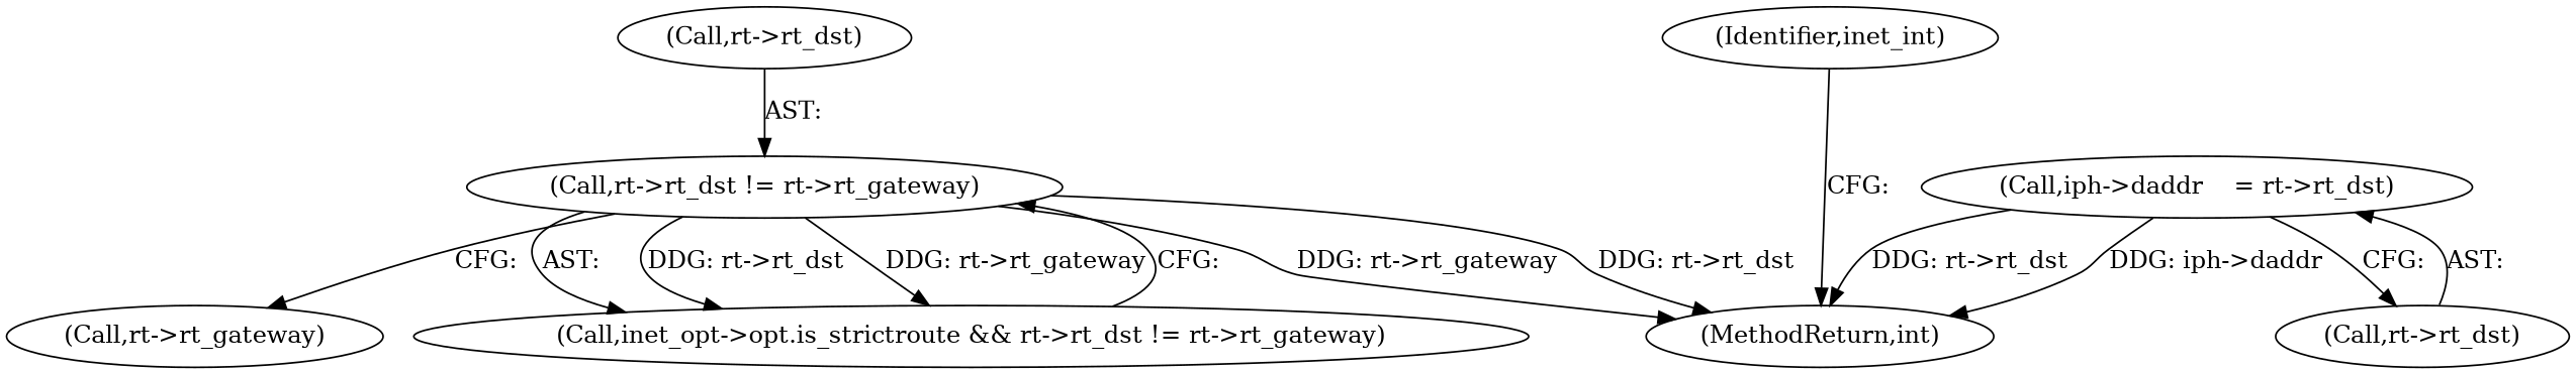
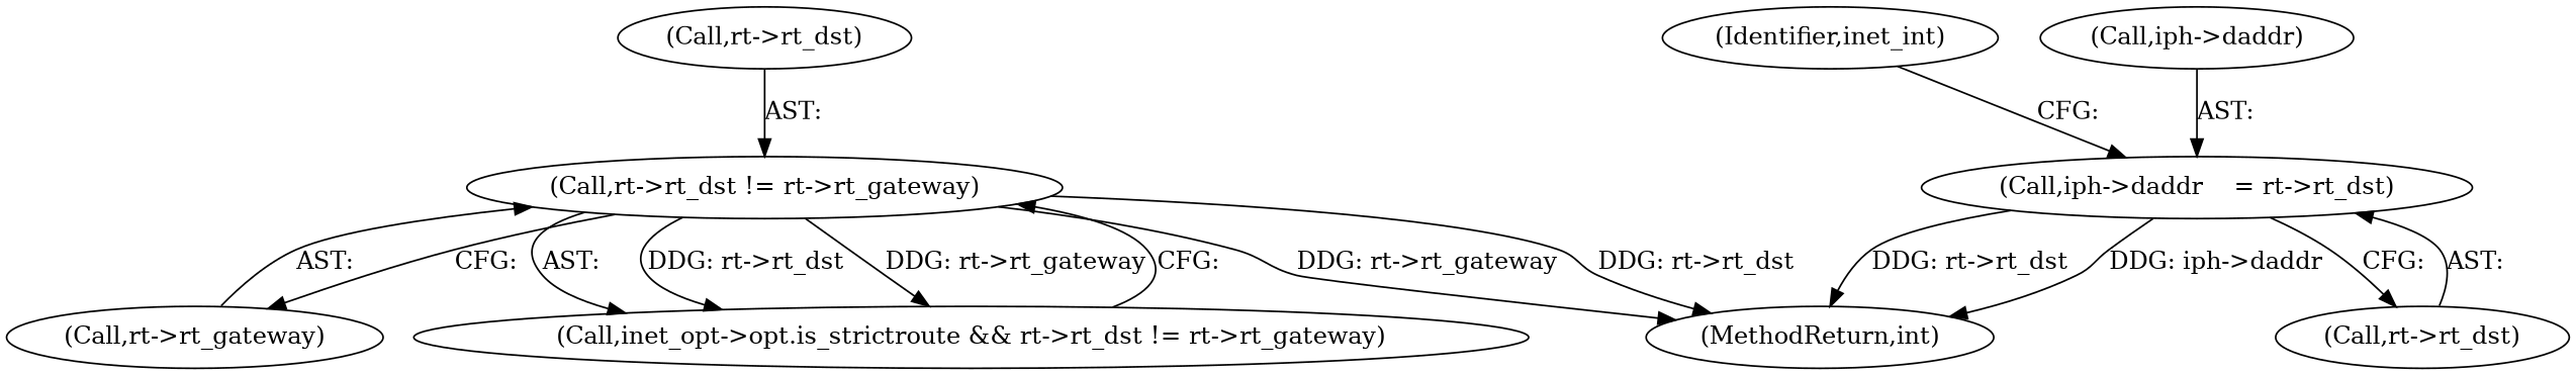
  digraph {
    n1 [label="(Call,iph->daddr    = rt->rt_dst)"]
    n2 [label="(Call,rt->rt_dst)"]
    n3 [label="(MethodReturn,int)"]
    n4 [label="(Call,rt->rt_dst != rt->rt_gateway)"]
    n5 [label="(Call,inet_opt->opt.is_strictroute && rt->rt_dst != rt->rt_gateway)"]
    n6 [label="(Call,rt->rt_gateway)"]
    n7 [label="(Call,rt->rt_dst)"]
+   n8 [label="(Call,iph->daddr)"]
    n9 [label="(Identifier,inet_int)"]
    n1 -> n2 [label="CFG: "]
    n1 -> n3 [label="DDG: iph->daddr"]
    n1 -> n3 [label="DDG: rt->rt_dst"]
    n2 -> n1 [label="AST: "]
    n4 -> n3 [label="DDG: rt->rt_gateway"]
    n4 -> n3 [label="DDG: rt->rt_dst"]
    n4 -> n5 [label="AST: "]
    n4 -> n5 [label="DDG: rt->rt_dst"]
    n4 -> n5 [label="DDG: rt->rt_gateway"]
    n4 -> n6 [label="CFG: "]
    n5 -> n4 [label="CFG: "]
+   n6 -> n4 [label="AST: "]
    n7 -> n4 [label="AST: "]
-   n9 -> n3 [label="CFG: "]
+   n8 -> n1 [label="AST: "]
+   n9 -> n1 [label="CFG: "]
  }
